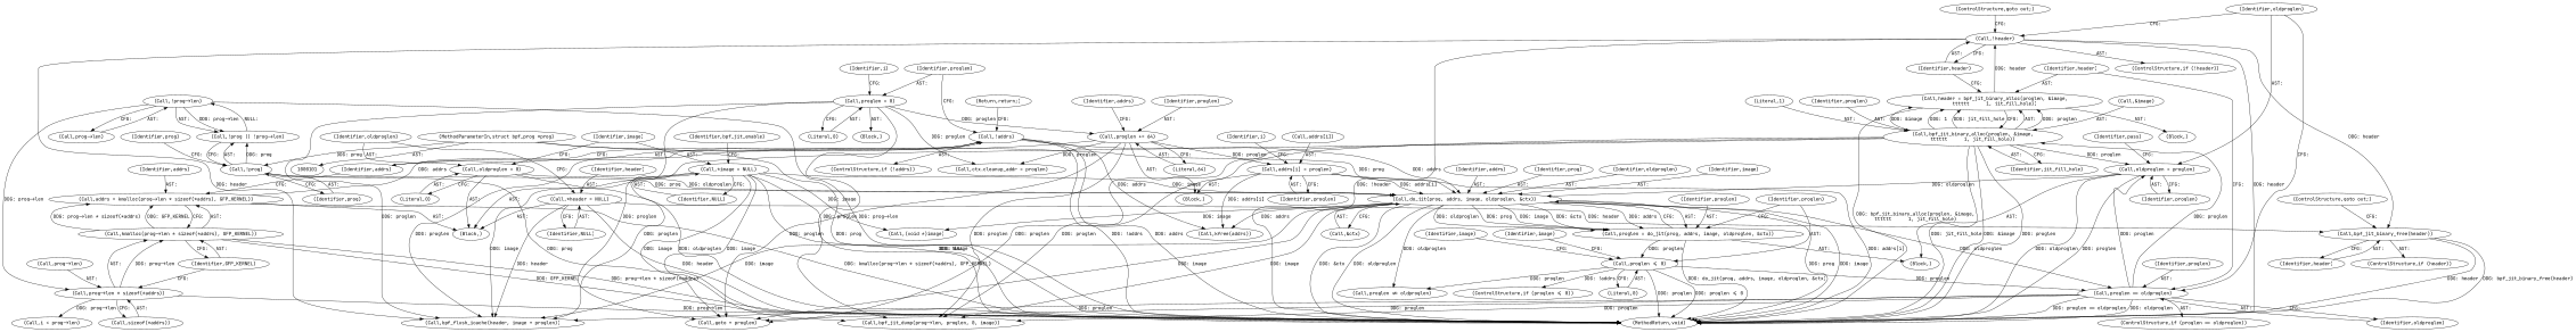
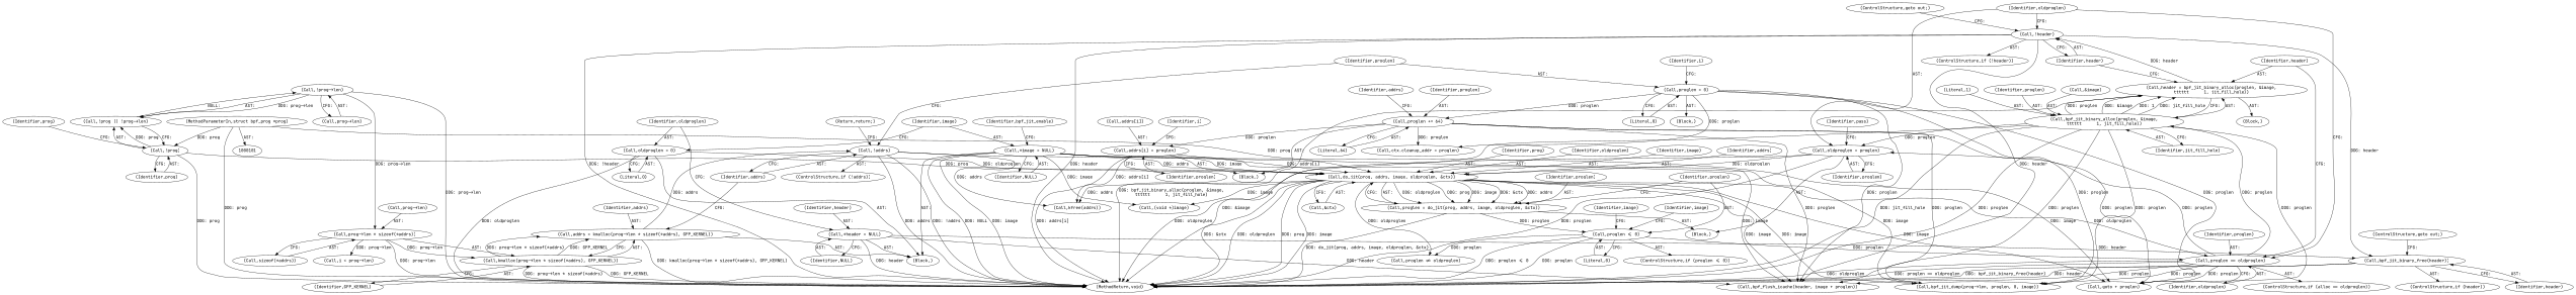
  digraph {
    fontname="JetBrains Mono"
    node [fontname="JetBrains Mono"]
    edge [fontname="JetBrains Mono"]
    n1 [label="(Call,bpf_jit_binary_free(header))"]
    n2 [label="(Identifier,header)"]
    n3 [label="(MethodReturn,void)"]
    n4 [label="(ControlStructure,if (header))"]
    n5 [label="(Call,!header)"]
    n6 [label="(Call,bpf_flush_icache(header, image + proglen))"]
    n7 [label="(ControlStructure,if (!header))"]
    n8 [label="(Identifier,header)"]
    n9 [label="(Call,header = bpf_jit_binary_alloc(proglen, &image,\n\t\t\t\t\t\t      1, jit_fill_hole))"]
    n10 [label="(Call,bpf_jit_binary_alloc(proglen, &image,\n\t\t\t\t\t\t      1, jit_fill_hole))"]
    n11 [label="(Block,)"]
    n12 [label="(Call,oldproglen = proglen)"]
    n13 [label="(Call,goto + proglen)"]
    n14 [label="(Call,bpf_jit_dump(prog->len, proglen, 0, image))"]
    n15 [label="(Identifier,jit_fill_hole)"]
    n16 [label="(Call,do_jit(prog, addrs, image, oldproglen, &ctx))"]
    n17 [label="(Block,)"]
    n18 [label="(Identifier,proglen)"]
    n19 [label="(Call,proglen == oldproglen)"]
-   n20 [label="(ControlStructure,if (proglen == oldproglen))"]
+   n20 [label="(ControlStructure,if (alloc == oldproglen))"]
    n21 [label="(Identifier,oldproglen)"]
    n22 [label="(Call,proglen <= 0)"]
    n23 [label="(ControlStructure,if (proglen <= 0))"]
    n24 [label="(Literal,0)"]
    n25 [label="(Call,proglen != oldproglen)"]
    n26 [label="(Call,proglen = do_jit(prog, addrs, image, oldproglen, &ctx))"]
    n27 [label="(Call,&ctx)"]
    n28 [label="(Call,kfree(addrs))"]
    n29 [label="(Call,(void *)image)"]
    n30 [label="(Call,!prog)"]
    n31 [label="(Call,!prog || !prog->len)"]
    n32 [label="(Identifier,prog)"]
    n33 [label="(Call,!prog->len)"]
    n34 [label="(MethodParameterIn,struct bpf_prog *prog)"]
    1000101
    n36 [label="(Call,addrs[i] = proglen)"]
    n37 [label="(Identifier,proglen)"]
    n38 [label="(Block,)"]
    n39 [label="(Call,proglen += 64)"]
    n40 [label="(Literal,64)"]
    n41 [label="(Call,ctx.cleanup_addr = proglen)"]
    n42 [label="(Call,proglen = 0)"]
    n43 [label="(Literal,0)"]
    n44 [label="(Block,)"]
    n45 [label="(Call,!addrs)"]
    n46 [label="(Identifier,addrs)"]
    n47 [label="(ControlStructure,if (!addrs))"]
    n48 [label="(Call,addrs = kmalloc(prog->len * sizeof(*addrs), GFP_KERNEL))"]
    n49 [label="(Call,kmalloc(prog->len * sizeof(*addrs), GFP_KERNEL))"]
    n50 [label="(Block,)"]
    n51 [label="(Identifier,GFP_KERNEL)"]
    n52 [label="(Call,prog->len * sizeof(*addrs))"]
    n53 [label="(Call,sizeof(*addrs))"]
    n54 [label="(Call,i < prog->len)"]
    n55 [label="(Call,prog->len)"]
    n56 [label="(Call,*image = NULL)"]
    n57 [label="(Identifier,NULL)"]
    n58 [label="(Call,oldproglen = 0)"]
    n59 [label="(Literal,0)"]
    n60 [label="(Call,*header = NULL)"]
    n61 [label="(Identifier,NULL)"]
    n62 [label="(Identifier,addrs)"]
    n63 [label="(Identifier,addrs)"]
    n64 [label="(Identifier,proglen)"]
    n65 [label="(Call,addrs[i])"]
    n66 [label="(Identifier,addrs)"]
    n67 [label="(Identifier,i)"]
    n68 [label="(Identifier,pass)"]
    n69 [label="(ControlStructure,goto out;)"]
    n70 [label="(Identifier,proglen)"]
    n71 [label="(Identifier,header)"]
    n72 [label="(Return,return;)"]
    n73 [label="(Identifier,image)"]
    n74 [label="(Identifier,image)"]
    n75 [label="(Identifier,proglen)"]
    n76 [label="(Identifier,prog)"]
    n77 [label="(Identifier,prog)"]
    n78 [label="(Identifier,oldproglen)"]
    n79 [label="(Identifier,oldproglen)"]
    n80 [label="(Call,prog->len)"]
    n81 [label="(Identifier,header)"]
    n82 [label="(Identifier,proglen)"]
    n83 [label="(Identifier,oldproglen)"]
    n84 [label="(Literal,1)"]
    n85 [label="(Identifier,proglen)"]
    n86 [label="(Identifier,proglen)"]
    n87 [label="(Call,&image)"]
    n88 [label="(Identifier,i)"]
    n89 [label="(ControlStructure,goto out;)"]
    n90 [label="(Identifier,bpf_jit_enable)"]
    n91 [label="(Identifier,image)"]
    n92 [label="(Identifier,image)"]
    n1 -> n2 [label="CFG: "]
    n1 -> n3 [label="DDG: header"]
    n1 -> n3 [label="DDG: bpf_jit_binary_free(header)"]
    n1 -> n4 [label="AST: "]
    n2 -> n1 [label="AST: "]
    n5 -> n1 [label="DDG: header"]
    n5 -> n3 [label="DDG: header"]
    n5 -> n3 [label="DDG: !header"]
    n5 -> n6 [label="DDG: header"]
    n5 -> n7 [label="AST: "]
    n5 -> n8 [label="CFG: "]
    n8 -> n5 [label="AST: "]
    n8 -> n9 [label="CFG: "]
    n9 -> n3 [label="DDG: bpf_jit_binary_alloc(proglen, &image,\n\t\t\t\t\t\t      1, jit_fill_hole)"]
    n9 -> n5 [label="DDG: header"]
    n9 -> n10 [label="CFG: "]
    n9 -> n11 [label="AST: "]
    n10 -> n3 [label="DDG: jit_fill_hole"]
    n10 -> n3 [label="DDG: &image"]
    n10 -> n3 [label="DDG: proglen"]
    n10 -> n6 [label="DDG: proglen"]
    n10 -> n9 [label="AST: "]
    n10 -> n9 [label="DDG: proglen"]
    n10 -> n9 [label="DDG: &image"]
    n10 -> n9 [label="DDG: 1"]
    n10 -> n9 [label="DDG: jit_fill_hole"]
    n10 -> n12 [label="DDG: proglen"]
    n10 -> n13 [label="DDG: proglen"]
    n10 -> n14 [label="DDG: proglen"]
    n10 -> n15 [label="CFG: "]
    n12 -> n3 [label="DDG: oldproglen"]
    n12 -> n3 [label="DDG: proglen"]
    n12 -> n16 [label="DDG: oldproglen"]
    n12 -> n17 [label="AST: "]
    n12 -> n18 [label="CFG: "]
    n15 -> n10 [label="AST: "]
    n16 -> n3 [label="DDG: &ctx"]
    n16 -> n3 [label="DDG: oldproglen"]
    n16 -> n3 [label="DDG: prog"]
    n16 -> n3 [label="DDG: image"]
    n16 -> n6 [label="DDG: image"]
    n16 -> n13 [label="DDG: image"]
    n16 -> n14 [label="DDG: image"]
    n16 -> n19 [label="DDG: oldproglen"]
    n16 -> n25 [label="DDG: oldproglen"]
    n16 -> n26 [label="AST: "]
    n16 -> n26 [label="DDG: oldproglen"]
    n16 -> n26 [label="DDG: prog"]
    n16 -> n26 [label="DDG: image"]
    n16 -> n26 [label="DDG: &ctx"]
    n16 -> n26 [label="DDG: addrs"]
    n16 -> n27 [label="CFG: "]
    n16 -> n28 [label="DDG: addrs"]
    n16 -> n29 [label="DDG: image"]
    n18 -> n12 [label="AST: "]
    n19 -> n3 [label="DDG: proglen == oldproglen"]
    n19 -> n3 [label="DDG: oldproglen"]
    n19 -> n6 [label="DDG: proglen"]
    n19 -> n10 [label="DDG: proglen"]
    n19 -> n12 [label="DDG: proglen"]
    n19 -> n13 [label="DDG: proglen"]
    n19 -> n14 [label="DDG: proglen"]
    n19 -> n20 [label="AST: "]
    n19 -> n21 [label="CFG: "]
    n21 -> n19 [label="AST: "]
    n22 -> n3 [label="DDG: proglen"]
    n22 -> n3 [label="DDG: proglen <= 0"]
    n22 -> n19 [label="DDG: proglen"]
-   n22 -> n23 [label="DDG: !addrs"]
+   n22 -> n23 [label="AST: "]
    n22 -> n24 [label="CFG: "]
    n22 -> n25 [label="DDG: proglen"]
    n24 -> n22 [label="AST: "]
    n26 -> n3 [label="DDG: do_jit(prog, addrs, image, oldproglen, &ctx)"]
    n26 -> n16 [label="CFG: "]
    n26 -> n17 [label="AST: "]
    n26 -> n22 [label="DDG: proglen"]
    n27 -> n16 [label="AST: "]
    n30 -> n3 [label="DDG: prog"]
    n30 -> n16 [label="DDG: prog"]
    n30 -> n31 [label="AST: "]
    n30 -> n31 [label="DDG: prog"]
    n30 -> n32 [label="CFG: "]
    n31 -> n30 [label="CFG: "]
    n31 -> n33 [label="NULL: "]
    n32 -> n30 [label="AST: "]
    n33 -> n3 [label="DDG: prog->len"]
    n33 -> n31 [label="AST: "]
    n33 -> n31 [label="DDG: prog->len"]
    n33 -> n52 [label="DDG: prog->len"]
    n33 -> n55 [label="CFG: "]
    n34 -> n3 [label="DDG: prog"]
    n34 -> n16 [label="DDG: prog"]
    n34 -> n30 [label="DDG: prog"]
    n34 -> 1000101 [label="AST: "]
    n36 -> n3 [label="DDG: addrs[i]"]
    n36 -> n16 [label="DDG: addrs[i]"]
    n36 -> n28 [label="DDG: addrs[i]"]
    n36 -> n37 [label="CFG: "]
    n36 -> n38 [label="AST: "]
    n37 -> n36 [label="AST: "]
    n39 -> n6 [label="DDG: proglen"]
    n39 -> n13 [label="DDG: proglen"]
    n39 -> n14 [label="DDG: proglen"]
    n39 -> n36 [label="DDG: proglen"]
    n39 -> n38 [label="AST: "]
    n39 -> n40 [label="CFG: "]
    n39 -> n41 [label="DDG: proglen"]
    n40 -> n39 [label="AST: "]
    n42 -> n6 [label="DDG: proglen"]
    n42 -> n13 [label="DDG: proglen"]
    n42 -> n14 [label="DDG: proglen"]
    n42 -> n39 [label="DDG: proglen"]
    n42 -> n41 [label="DDG: proglen"]
    n42 -> n43 [label="CFG: "]
    n42 -> n44 [label="AST: "]
    n43 -> n42 [label="AST: "]
    n45 -> n3 [label="DDG: !addrs"]
    n45 -> n3 [label="DDG: addrs"]
    n45 -> n16 [label="DDG: addrs"]
    n45 -> n28 [label="DDG: addrs"]
    n45 -> n46 [label="CFG: "]
    n45 -> n47 [label="AST: "]
    n46 -> n45 [label="AST: "]
    n46 -> n48 [label="CFG: "]
    n48 -> n3 [label="DDG: kmalloc(prog->len * sizeof(*addrs), GFP_KERNEL)"]
    n48 -> n45 [label="DDG: addrs"]
    n48 -> n49 [label="CFG: "]
    n48 -> n50 [label="AST: "]
    n49 -> n3 [label="DDG: GFP_KERNEL"]
    n49 -> n3 [label="DDG: prog->len * sizeof(*addrs)"]
    n49 -> n48 [label="AST: "]
    n49 -> n48 [label="DDG: prog->len * sizeof(*addrs)"]
    n49 -> n48 [label="DDG: GFP_KERNEL"]
    n49 -> n51 [label="CFG: "]
    n51 -> n49 [label="AST: "]
-   n51 -> n52 [label="CFG: "]
    n52 -> n3 [label="DDG: prog->len"]
    n52 -> n49 [label="AST: "]
    n52 -> n49 [label="DDG: prog->len"]
    n52 -> n53 [label="CFG: "]
    n52 -> n54 [label="DDG: prog->len"]
    n53 -> n52 [label="AST: "]
    n55 -> n33 [label="AST: "]
    n56 -> n3 [label="DDG: NULL"]
    n56 -> n3 [label="DDG: image"]
    n56 -> n6 [label="DDG: image"]
    n56 -> n13 [label="DDG: image"]
    n56 -> n14 [label="DDG: image"]
    n56 -> n16 [label="DDG: image"]
    n56 -> n29 [label="DDG: image"]
    n56 -> n50 [label="AST: "]
    n56 -> n57 [label="CFG: "]
    n57 -> n56 [label="AST: "]
    n58 -> n3 [label="DDG: oldproglen"]
    n58 -> n16 [label="DDG: oldproglen"]
    n58 -> n50 [label="AST: "]
    n58 -> n59 [label="CFG: "]
    n59 -> n58 [label="AST: "]
    n60 -> n1 [label="DDG: header"]
    n60 -> n3 [label="DDG: header"]
    n60 -> n6 [label="DDG: header"]
    n60 -> n50 [label="AST: "]
    n60 -> n61 [label="CFG: "]
    n61 -> n60 [label="AST: "]
    n62 -> n39 [label="CFG: "]
    n63 -> n16 [label="AST: "]
    n64 -> n26 [label="AST: "]
    n65 -> n36 [label="AST: "]
    n66 -> n48 [label="AST: "]
    n67 -> n36 [label="CFG: "]
    n68 -> n12 [label="CFG: "]
    n69 -> n1 [label="CFG: "]
    n70 -> n19 [label="AST: "]
    n71 -> n60 [label="AST: "]
    n72 -> n45 [label="CFG: "]
    n73 -> n56 [label="AST: "]
    n73 -> n58 [label="CFG: "]
    n74 -> n22 [label="CFG: "]
    n75 -> n39 [label="AST: "]
    n76 -> n30 [label="CFG: "]
    n77 -> n16 [label="AST: "]
    n78 -> n58 [label="AST: "]
    n78 -> n60 [label="CFG: "]
    n79 -> n16 [label="AST: "]
    n80 -> n52 [label="AST: "]
    n81 -> n9 [label="AST: "]
    n81 -> n19 [label="CFG: "]
    n82 -> n42 [label="AST: "]
    n82 -> n45 [label="CFG: "]
    n83 -> n5 [label="CFG: "]
    n83 -> n12 [label="AST: "]
    n83 -> n19 [label="CFG: "]
    n84 -> n10 [label="AST: "]
    n85 -> n22 [label="AST: "]
    n85 -> n26 [label="CFG: "]
    n86 -> n10 [label="AST: "]
    n87 -> n10 [label="AST: "]
    n88 -> n42 [label="CFG: "]
    n89 -> n5 [label="CFG: "]
    n90 -> n56 [label="CFG: "]
    n91 -> n22 [label="CFG: "]
    n92 -> n16 [label="AST: "]
  }
